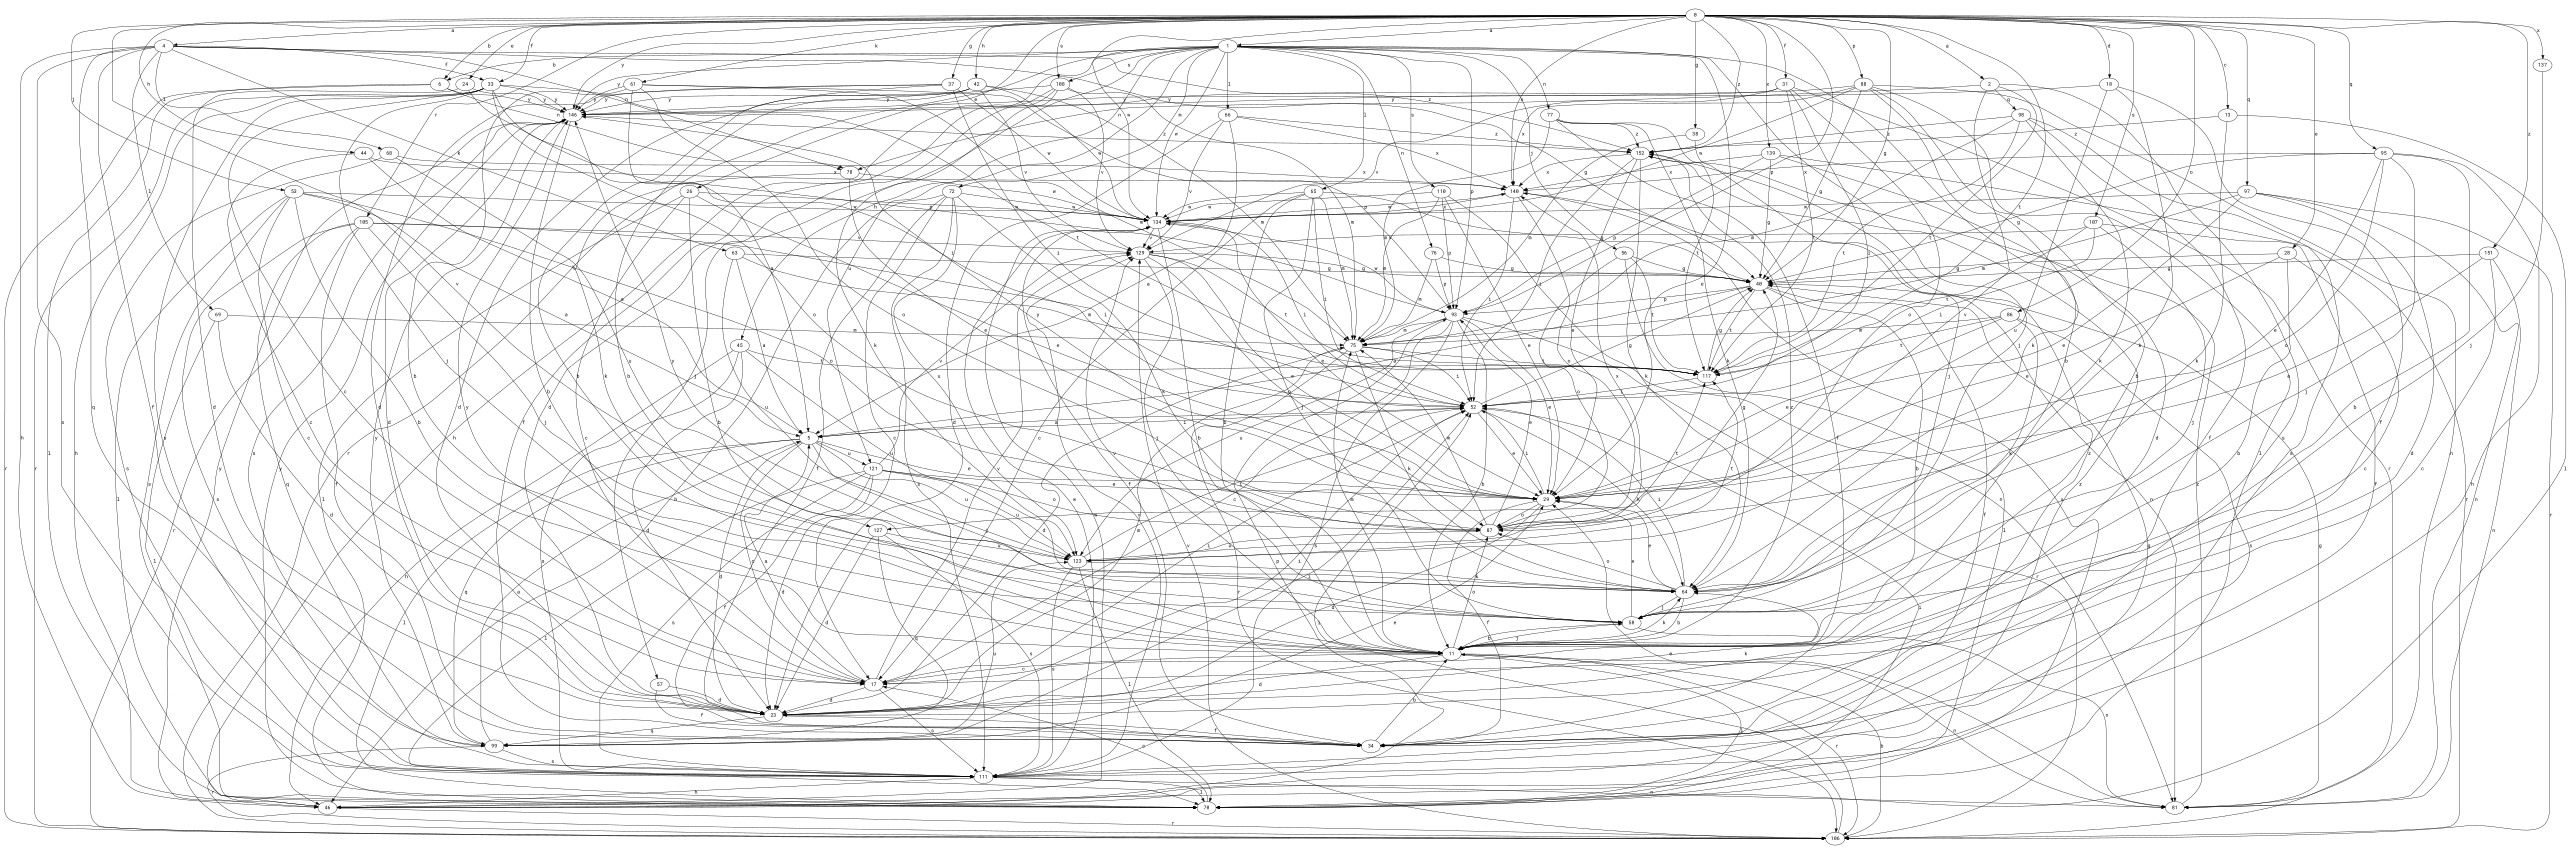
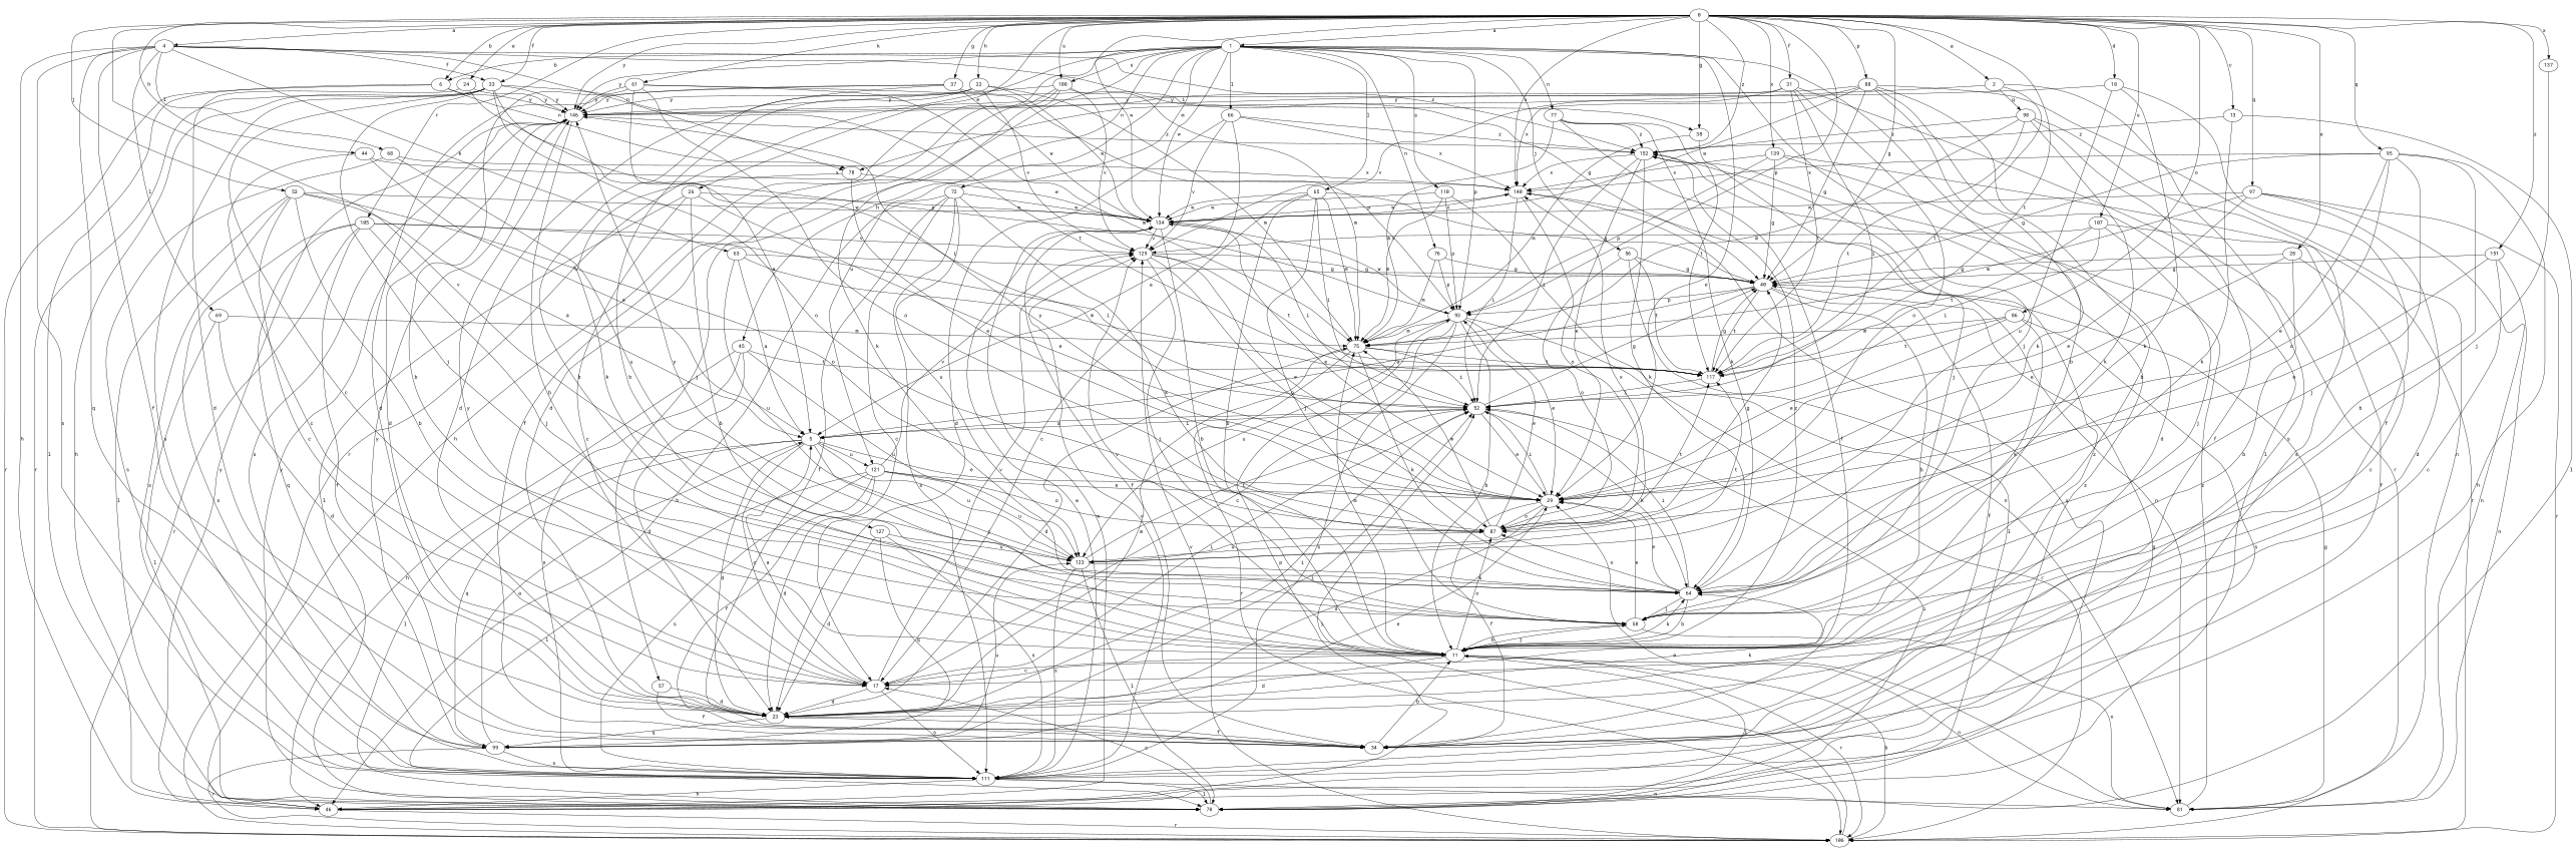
  strict digraph {
    fontname="Roboto Mono"
    node [fontname="Roboto Mono"]
    edge [fontname="Roboto Mono"]
    0
    1
    2
    4
    6
    13
    18
    24
    26
    28
    31
    33
    37
    38
    40
-   42
+   42 [label=22]
    44
    53
    61
    86
    88
    93
    95
    97
    105
    107
    108
    117
    127
    134
    137
    139
    140
    146
    151
    152
    11
    29
    45
    46
    56
    57
    58
    65
    66
    72
    76
    77
    106
    110
    121
    78
    98
    111
    34
    63
    68
    69
    99
    70
    64
    123
    23
    17
    52
    87
    129
    75
    5
    81
    0 -> 1 [label=a]
    0 -> 2 [label=a]
    0 -> 4 [label=a]
    0 -> 6 [label=b]
    0 -> 13 [label=c]
    0 -> 18 [label=d]
    0 -> 24 [label=e]
    0 -> 26 [label=e]
    0 -> 28 [label=e]
    0 -> 31 [label=f]
    0 -> 33 [label=f]
    0 -> 37 [label=g]
    0 -> 38 [label=g]
    0 -> 40 [label=g]
    0 -> 42 [label=h]
    0 -> 44 [label=h]
    0 -> 53 [label=j]
    0 -> 61 [label=k]
    0 -> 86 [label=o]
    0 -> 88 [label=p]
    0 -> 93 [label=p]
    0 -> 95 [label=q]
    0 -> 97 [label=q]
    0 -> 105 [label=r]
    0 -> 107 [label=s]
    0 -> 108 [label=s]
    0 -> 117 [label=t]
    0 -> 127 [label=v]
    0 -> 134 [label=w]
    0 -> 137 [label=x]
    0 -> 139 [label=x]
    0 -> 140 [label=x]
    0 -> 146 [label=y]
    0 -> 151 [label=z]
    0 -> 152 [label=z]
    1 -> 6 [label=b]
    1 -> 93 [label=p]
    1 -> 108 [label=s]
    1 -> 134 [label=w]
    1 -> 146 [label=y]
    1 -> 11 [label=b]
    1 -> 29 [label=e]
    1 -> 45 [label=h]
    1 -> 46 [label=h]
    1 -> 56 [label=j]
    1 -> 57 [label=j]
    1 -> 58 [label=j]
    1 -> 65 [label=l]
    1 -> 66 [label=l]
    1 -> 72 [label=m]
    1 -> 76 [label=n]
    1 -> 77 [label=n]
    1 -> 106 [label=r]
    1 -> 110 [label=s]
    1 -> 121 [label=u]
    2 -> 117 [label=t]
-   2 -> 127 [label=v]
    2 -> 78 [label=n]
    2 -> 98 [label=q]
    2 -> 111 [label=s]
    4 -> 33 [label=f]
    4 -> 40 [label=g]
    4 -> 152 [label=z]
    4 -> 46 [label=h]
    4 -> 78 [label=n]
    4 -> 111 [label=s]
    4 -> 34 [label=f]
    4 -> 63 [label=k]
    4 -> 68 [label=l]
    4 -> 69 [label=l]
    4 -> 99 [label=q]
    6 -> 146 [label=y]
    6 -> 106 [label=r]
    6 -> 78 [label=n]
    6 -> 70 [label=l]
    13 -> 152 [label=z]
    13 -> 70 [label=l]
    13 -> 64 [label=k]
    18 -> 146 [label=y]
    18 -> 34 [label=f]
    18 -> 64 [label=k]
    18 -> 123 [label=u]
    24 -> 93 [label=p]
    24 -> 146 [label=y]
    24 -> 23 [label=d]
    26 -> 134 [label=w]
    26 -> 11 [label=b]
    26 -> 29 [label=e]
    26 -> 70 [label=l]
    26 -> 17 [label=c]
    28 -> 40 [label=g]
    28 -> 11 [label=b]
    28 -> 29 [label=e]
    28 -> 17 [label=c]
    31 -> 117 [label=t]
    31 -> 146 [label=y]
    31 -> 106 [label=r]
    31 -> 52 [label=i]
    31 -> 87 [label=o]
    31 -> 129 [label=v]
    33 -> 117 [label=t]
    33 -> 146 [label=y]
    33 -> 46 [label=h]
    33 -> 58 [label=j]
    33 -> 106 [label=r]
    33 -> 111 [label=s]
    33 -> 17 [label=c]
    33 -> 52 [label=i]
    33 -> 87 [label=o]
    37 -> 134 [label=w]
    37 -> 146 [label=y]
    37 -> 11 [label=b]
    37 -> 23 [label=d]
-   37 -> 52 [label=i]
+   37 -> 38 [label=i]
    38 -> 58 [label=j]
    38 -> 75 [label=m]
    40 -> 93 [label=p]
    40 -> 117 [label=t]
    40 -> 11 [label=b]
    40 -> 34 [label=f]
    40 -> 5 [label=a]
    42 -> 134 [label=w]
    42 -> 146 [label=y]
    42 -> 11 [label=b]
    42 -> 23 [label=d]
    42 -> 129 [label=v]
    42 -> 75 [label=m]
    44 -> 140 [label=x]
    44 -> 17 [label=c]
    44 -> 5 [label=a]
    53 -> 134 [label=w]
    53 -> 11 [label=b]
    53 -> 111 [label=s]
    53 -> 70 [label=l]
    53 -> 17 [label=c]
    53 -> 87 [label=o]
    53 -> 5 [label=a]
    61 -> 93 [label=p]
    61 -> 146 [label=y]
    61 -> 11 [label=b]
    61 -> 87 [label=o]
    61 -> 75 [label=m]
    61 -> 5 [label=a]
    86 -> 117 [label=t]
    86 -> 29 [label=e]
    86 -> 111 [label=s]
    86 -> 64 [label=k]
    86 -> 75 [label=m]
    88 -> 40 [label=g]
    88 -> 134 [label=w]
    88 -> 140 [label=x]
    88 -> 146 [label=y]
    88 -> 11 [label=b]
    88 -> 70 [label=l]
    88 -> 64 [label=k]
    88 -> 81 [label=n]
    93 -> 134 [label=w]
    93 -> 11 [label=b]
    93 -> 29 [label=e]
    93 -> 106 [label=r]
    93 -> 111 [label=s]
    93 -> 123 [label=u]
    93 -> 17 [label=c]
    93 -> 75 [label=m]
    95 -> 40 [label=g]
    95 -> 140 [label=x]
    95 -> 11 [label=b]
    95 -> 29 [label=e]
    95 -> 46 [label=h]
    95 -> 58 [label=j]
    95 -> 87 [label=o]
    97 -> 134 [label=w]
    97 -> 29 [label=e]
    97 -> 106 [label=r]
    97 -> 23 [label=d]
    97 -> 75 [label=m]
    97 -> 81 [label=n]
    105 -> 58 [label=j]
    105 -> 106 [label=r]
    105 -> 111 [label=s]
    105 -> 34 [label=f]
    105 -> 99 [label=q]
    105 -> 52 [label=i]
    105 -> 129 [label=v]
    107 -> 117 [label=t]
    107 -> 58 [label=j]
    107 -> 34 [label=f]
    107 -> 52 [label=i]
    107 -> 129 [label=v]
    108 -> 146 [label=y]
    108 -> 34 [label=f]
    108 -> 64 [label=k]
    108 -> 23 [label=d]
    108 -> 129 [label=v]
    108 -> 75 [label=m]
    117 -> 40 [label=g]
    117 -> 52 [label=i]
    127 -> 111 [label=s]
    127 -> 99 [label=q]
    127 -> 123 [label=u]
    127 -> 23 [label=d]
    134 -> 140 [label=x]
    134 -> 11 [label=b]
    134 -> 29 [label=e]
    134 -> 34 [label=f]
    134 -> 52 [label=i]
    134 -> 129 [label=v]
    137 -> 58 [label=j]
    139 -> 40 [label=g]
    139 -> 93 [label=p]
    139 -> 140 [label=x]
    139 -> 106 [label=r]
    139 -> 23 [label=d]
    140 -> 134 [label=w]
    140 -> 52 [label=i]
    140 -> 87 [label=o]
    140 -> 81 [label=n]
    146 -> 152 [label=z]
    146 -> 11 [label=b]
    146 -> 111 [label=s]
    146 -> 23 [label=d]
    151 -> 40 [label=g]
    151 -> 29 [label=e]
    151 -> 17 [label=c]
    151 -> 81 [label=n]
    152 -> 140 [label=x]
    152 -> 29 [label=e]
    152 -> 64 [label=k]
    152 -> 52 [label=i]
    11 -> 152 [label=z]
    11 -> 58 [label=j]
    11 -> 106 [label=r]
    11 -> 70 [label=l]
    11 -> 64 [label=k]
    11 -> 23 [label=d]
    11 -> 17 [label=c]
    11 -> 87 [label=o]
    11 -> 129 [label=v]
    11 -> 75 [label=m]
    11 -> 81 [label=n]
    29 -> 146 [label=y]
    29 -> 34 [label=f]
    29 -> 23 [label=d]
    29 -> 52 [label=i]
    29 -> 87 [label=o]
    45 -> 117 [label=t]
    45 -> 46 [label=h]
    45 -> 111 [label=s]
    45 -> 123 [label=u]
    45 -> 23 [label=d]
    46 -> 40 [label=g]
    46 -> 93 [label=p]
    46 -> 134 [label=w]
    46 -> 146 [label=y]
    46 -> 152 [label=z]
    46 -> 106 [label=r]
    56 -> 40 [label=g]
    56 -> 117 [label=t]
    56 -> 70 [label=l]
    56 -> 87 [label=o]
    57 -> 34 [label=f]
    57 -> 23 [label=d]
    58 -> 11 [label=b]
    58 -> 29 [label=e]
    58 -> 81 [label=n]
    65 -> 40 [label=g]
    65 -> 134 [label=w]
    65 -> 11 [label=b]
    65 -> 58 [label=j]
    65 -> 17 [label=c]
    65 -> 52 [label=i]
    65 -> 75 [label=m]
    66 -> 140 [label=x]
    66 -> 152 [label=z]
    66 -> 23 [label=d]
    66 -> 129 [label=v]
    66 -> 5 [label=a]
    72 -> 134 [label=w]
    72 -> 46 [label=h]
    72 -> 111 [label=s]
    72 -> 34 [label=f]
    72 -> 64 [label=k]
    72 -> 123 [label=u]
    72 -> 17 [label=c]
    76 -> 40 [label=g]
    76 -> 93 [label=p]
    76 -> 75 [label=m]
    77 -> 117 [label=t]
    77 -> 152 [label=z]
    77 -> 34 [label=f]
    77 -> 64 [label=k]
    77 -> 75 [label=m]
    106 -> 11 [label=b]
    106 -> 52 [label=i]
    106 -> 129 [label=v]
    110 -> 93 [label=p]
    110 -> 134 [label=w]
-   110 -> 29 [label=e]
    110 -> 75 [label=m]
    110 -> 81 [label=n]
    121 -> 29 [label=e]
    121 -> 111 [label=s]
    121 -> 34 [label=f]
    121 -> 70 [label=l]
    121 -> 123 [label=u]
    121 -> 23 [label=d]
    121 -> 87 [label=o]
    121 -> 129 [label=v]
    78 -> 134 [label=w]
    78 -> 29 [label=e]
    78 -> 64 [label=k]
    98 -> 117 [label=t]
    98 -> 152 [label=z]
    98 -> 111 [label=s]
    98 -> 34 [label=f]
    98 -> 64 [label=k]
    98 -> 75 [label=m]
    111 -> 134 [label=w]
    111 -> 46 [label=h]
    111 -> 70 [label=l]
    111 -> 129 [label=v]
    111 -> 81 [label=n]
    34 -> 152 [label=z]
    34 -> 11 [label=b]
    63 -> 40 [label=g]
    63 -> 117 [label=m]
    63 -> 123 [label=u]
    63 -> 5 [label=a]
    68 -> 140 [label=x]
    68 -> 111 [label=s]
    68 -> 123 [label=u]
    69 -> 70 [label=l]
    69 -> 23 [label=d]
    69 -> 75 [label=m]
    99 -> 146 [label=y]
    99 -> 29 [label=e]
    99 -> 106 [label=r]
    99 -> 111 [label=s]
    99 -> 123 [label=u]
    99 -> 52 [label=i]
    99 -> 5 [label=a]
    70 -> 140 [label=x]
    70 -> 146 [label=y]
    70 -> 17 [label=c]
    70 -> 52 [label=i]
    64 -> 146 [label=y]
    64 -> 11 [label=b]
    64 -> 29 [label=e]
    64 -> 58 [label=j]
    64 -> 52 [label=i]
    64 -> 87 [label=o]
    123 -> 117 [label=t]
    123 -> 140 [label=x]
    123 -> 111 [label=s]
    123 -> 70 [label=l]
    123 -> 64 [label=k]
    123 -> 52 [label=i]
    23 -> 34 [label=f]
    23 -> 99 [label=q]
    23 -> 64 [label=k]
    23 -> 52 [label=i]
    23 -> 75 [label=m]
    17 -> 146 [label=y]
    17 -> 111 [label=s]
    17 -> 23 [label=d]
    17 -> 52 [label=i]
    17 -> 129 [label=v]
    17 -> 5 [label=a]
    52 -> 40 [label=g]
    52 -> 29 [label=e]
    52 -> 64 [label=k]
    52 -> 5 [label=a]
    87 -> 40 [label=g]
    87 -> 93 [label=e]
    87 -> 117 [label=t]
    87 -> 123 [label=u]
    87 -> 75 [label=m]
    129 -> 40 [label=g]
    129 -> 117 [label=t]
    129 -> 29 [label=e]
    129 -> 58 [label=j]
    129 -> 87 [label=o]
    75 -> 117 [label=t]
    75 -> 106 [label=r]
    75 -> 64 [label=k]
    75 -> 23 [label=d]
    75 -> 52 [label=i]
    5 -> 29 [label=e]
    5 -> 58 [label=j]
    5 -> 121 [label=u]
    5 -> 99 [label=q]
    5 -> 70 [label=l]
    5 -> 123 [label=u]
    5 -> 23 [label=d]
    5 -> 17 [label=c]
    5 -> 52 [label=i]
    81 -> 40 [label=g]
    81 -> 152 [label=z]
    81 -> 29 [label=e]
  }
